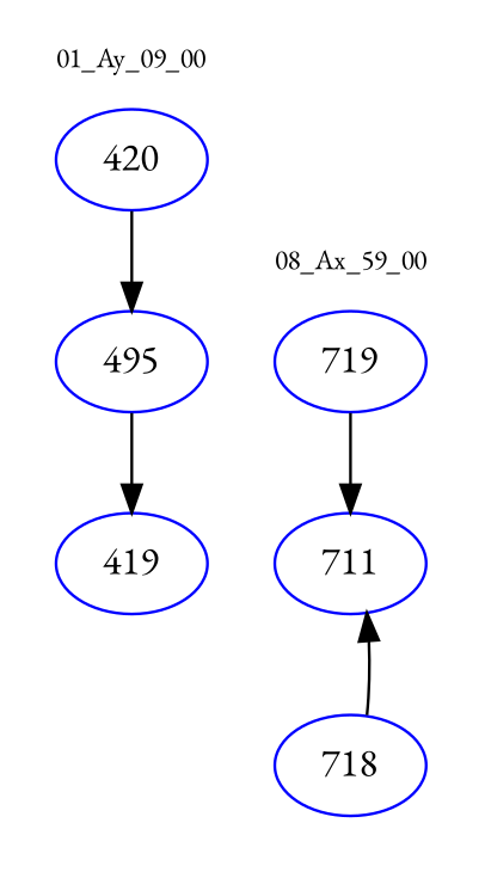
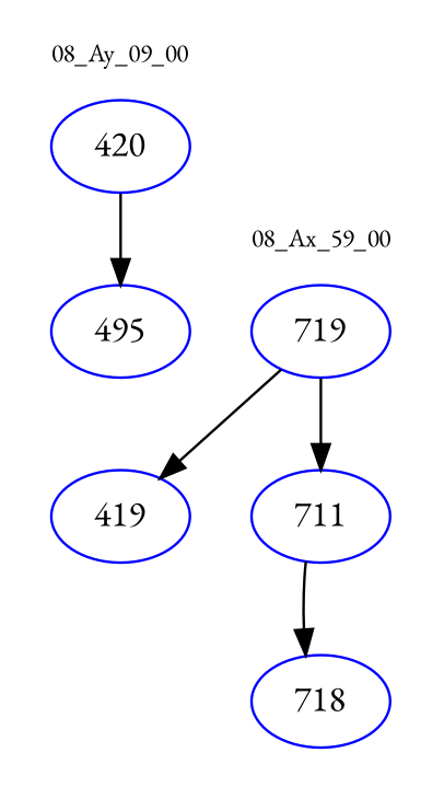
  digraph {
    fontname="EB Garamond"
    node [color=blue fontname="EB Garamond"]
    edge [color=black fontname="EB Garamond"]
    n1 [label=420]
    n2 [label=495]
    n3 [label=419]
    n4 [label=719]
    n5 [label=711]
    n6 [label=718]
    subgraph cluster_1 {
      color=white
      fontsize=10
-     label="01_Ay_09_00"
+     label="08_Ay_09_00"
      n1
      n2
      n3
    }
    subgraph cluster_2 {
      color=white
      fontsize=10
      label="08_Ax_59_00"
      n4
      n5
      n6
    }
    n1 -> n2
-   n2 -> n3
+   n4 -> n3
    n4 -> n5
-   n6 -> n5
+   n5 -> n6
  }
